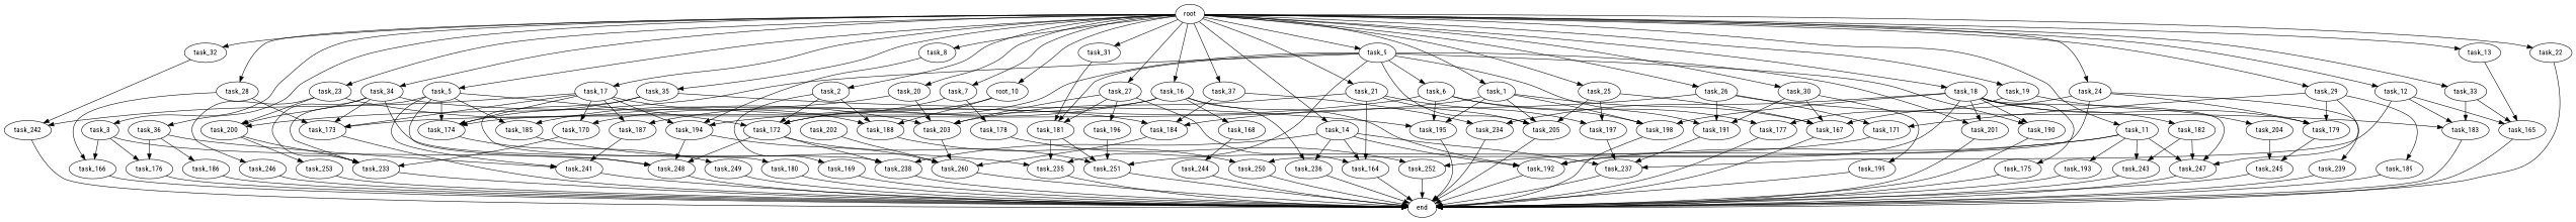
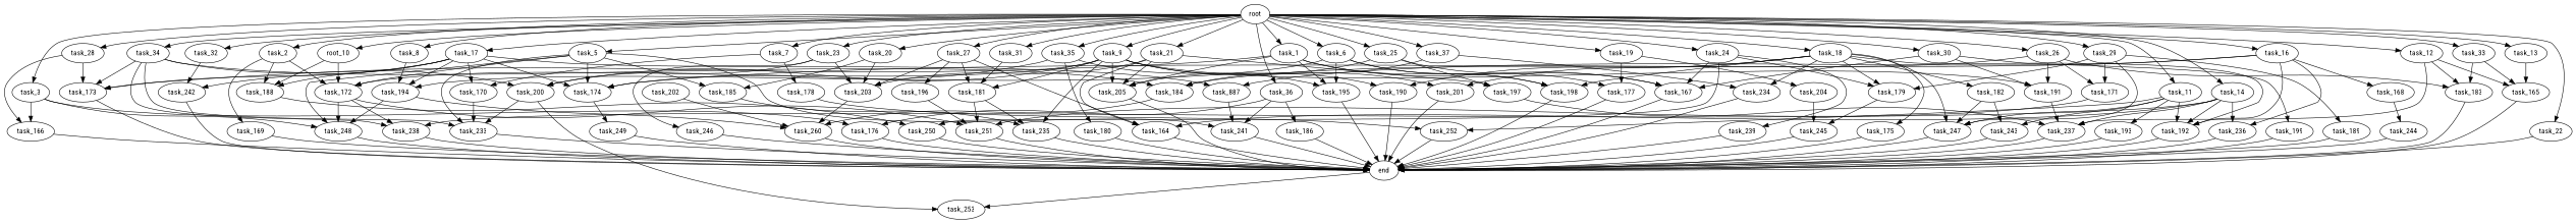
  digraph {
    fontname="Roboto Condensed"
    node [fontname="Roboto Condensed"]
    edge [fontname="Roboto Condensed"]
    task_8
    task_194
    task_248
    n4 [label=task_260]
    task_239
    end
    task_173
    task_189
    task_17
    task_242
-   task_187
+   task_187 [label=task_887]
    task_188
    task_174
    task_170
    task_241
    task_250
    task_249
    task_233
    task_204
    task_245
    task_35
    task_180
    task_195
    task_26
    task_183
    task_191
    task_171
    task_184
    task_237
    task_251
    task_178
    task_252
    task_177
    task_167
    task_205
    task_33
    task_165
    task_186
    task_181
    task_235
    task_169
    task_176
    task_13
    task_30
    task_199
    task_179
    task_5
    task_185
    task_172
    task_238
    task_36
    task_200
    task_253
    task_201
    task_6
    task_198
    task_7
    task_22
    task_3
    task_166
    task_234
    task_164
    task_236
    task_193
    task_175
    task_202
    root
    task_12
    task_21
    task_18
    task_31
    task_27
    task_9
    task_1
    task_28
    task_29
    task_34
    n78 [label=root_10]
    task_2
    task_16
    task_14
    task_24
    task_19
    task_32
    task_25
    task_23
    task_37
    task_11
    task_20
    task_197
    task_203
    task_182
    task_247
    task_192
    task_190
    task_196
    task_168
    task_246
    task_243
    task_244
    task_8 -> task_194
    task_194 -> task_248
    task_194 -> n4
    task_248 -> end
    n4 -> end
    task_239 -> end
    task_173 -> end
    task_189 -> end
    task_17 -> task_194
    task_17 -> task_173
    task_17 -> task_242
    task_17 -> task_187
    task_17 -> task_188
    task_17 -> task_174
    task_17 -> task_170
    task_242 -> end
    task_187 -> task_241
    task_188 -> task_250
    task_174 -> task_249
    task_170 -> task_233
    task_241 -> end
    task_250 -> end
    task_249 -> end
    task_233 -> end
    task_204 -> task_245
    task_245 -> end
    task_35 -> task_174
    task_35 -> task_180
    task_35 -> task_195
    task_180 -> end
    task_195 -> end
    task_26 -> task_183
    task_26 -> task_191
    task_26 -> task_171
    task_26 -> task_184
    task_183 -> end
    task_191 -> task_237
    task_171 -> task_251
    task_184 -> n4
    task_237 -> end
    task_251 -> end
    task_178 -> task_252
    task_252 -> end
    task_177 -> end
    task_167 -> end
    task_205 -> end
    task_33 -> task_183
    task_33 -> task_165
    task_165 -> end
    task_186 -> end
    task_181 -> task_251
    task_181 -> task_235
    task_235 -> end
    task_169 -> end
    task_176 -> end
    task_13 -> task_165
    task_30 -> task_191
    task_30 -> task_167
    task_30 -> task_199
    task_199 -> end
    task_179 -> task_245
    task_5 -> task_248
    task_5 -> task_174
    task_5 -> task_241
    task_5 -> task_233
    task_5 -> task_185
    task_5 -> task_172
    task_185 -> task_235
    task_172 -> task_248
    task_172 -> task_251
    task_172 -> task_238
    task_238 -> end
    task_36 -> task_241
    task_36 -> task_186
    task_36 -> task_176
    task_200 -> task_233
    task_200 -> task_253
-   task_253 -> end
+   end -> task_253
    task_201 -> end
    task_6 -> task_194
    task_6 -> task_195
    task_6 -> task_177
    task_6 -> task_198
    task_198 -> end
    task_7 -> task_170
    task_7 -> task_178
    task_22 -> end
    task_3 -> task_248
    task_3 -> task_176
    task_3 -> task_166
    task_166 -> end
    task_234 -> end
    task_164 -> end
    task_236 -> end
    task_193 -> end
    task_175 -> end
    task_202 -> n4
    root -> task_8
    root -> task_17
    root -> task_35
    root -> task_26
    root -> task_33
    root -> task_13
    root -> task_30
    root -> task_5
    root -> task_36
-   task_9 -> task_6
+   root -> task_6
    root -> task_7
    root -> task_22
    root -> task_3
    root -> task_12
    root -> task_21
    root -> task_18
    root -> task_31
    root -> task_27
    root -> task_9
    root -> task_1
    root -> task_28
    root -> task_29
    root -> task_34
    root -> n78
    root -> task_2
    root -> task_16
    root -> task_14
    root -> task_24
    root -> task_19
    root -> task_32
    root -> task_25
    root -> task_23
    root -> task_37
    root -> task_11
    root -> task_20
    task_12 -> task_183
    task_12 -> task_237
    task_12 -> task_165
    task_21 -> task_205
    task_21 -> task_164
    task_21 -> task_197
    task_21 -> task_203
    task_18 -> task_179
    task_18 -> task_201
    task_18 -> task_198
    task_18 -> task_234
    task_18 -> task_175
    task_18 -> task_182
    task_18 -> task_247
    task_18 -> task_192
    task_18 -> task_190
    task_31 -> task_181
    task_27 -> task_181
    task_27 -> task_164
    task_27 -> task_203
    task_27 -> task_196
    task_9 -> task_191
    task_9 -> task_205
    task_9 -> task_181
    task_9 -> task_235
    task_9 -> task_172
    task_9 -> task_200
    task_9 -> task_201
    task_9 -> task_190
    task_1 -> task_173
    task_1 -> task_195
    task_1 -> task_167
    task_1 -> task_205
    task_1 -> task_198
    task_28 -> task_173
    task_28 -> task_166
    task_29 -> task_189
    task_29 -> task_171
    task_29 -> task_179
    task_29 -> task_247
    task_34 -> task_173
    task_34 -> task_233
    task_34 -> task_184
    task_34 -> task_238
    task_34 -> task_200
    n78 -> task_188
    n78 -> task_172
    task_2 -> task_188
    task_2 -> task_169
    task_2 -> task_172
    task_16 -> task_187
    task_16 -> task_174
    task_16 -> task_236
    task_16 -> task_192
    task_16 -> task_168
    task_14 -> task_237
    task_14 -> task_238
    task_14 -> task_164
    task_14 -> task_236
    task_14 -> task_192
    task_24 -> task_239
    task_24 -> task_250
    task_24 -> task_167
    task_24 -> task_179
    task_19 -> task_204
    task_19 -> task_177
    task_32 -> task_242
    task_25 -> task_167
    task_25 -> task_205
    task_25 -> task_197
    task_23 -> task_200
    task_23 -> task_203
    task_23 -> task_246
    task_37 -> task_184
    task_37 -> task_234
    task_11 -> task_252
    task_11 -> task_193
    task_11 -> task_247
    task_11 -> task_192
    task_11 -> task_243
    task_20 -> task_185
    task_20 -> task_203
    task_197 -> task_237
    task_203 -> n4
    task_182 -> task_247
    task_182 -> task_243
    task_247 -> end
    task_192 -> end
    task_190 -> end
    task_196 -> task_251
    task_168 -> task_244
    task_246 -> end
    task_243 -> end
    task_244 -> end
  }
